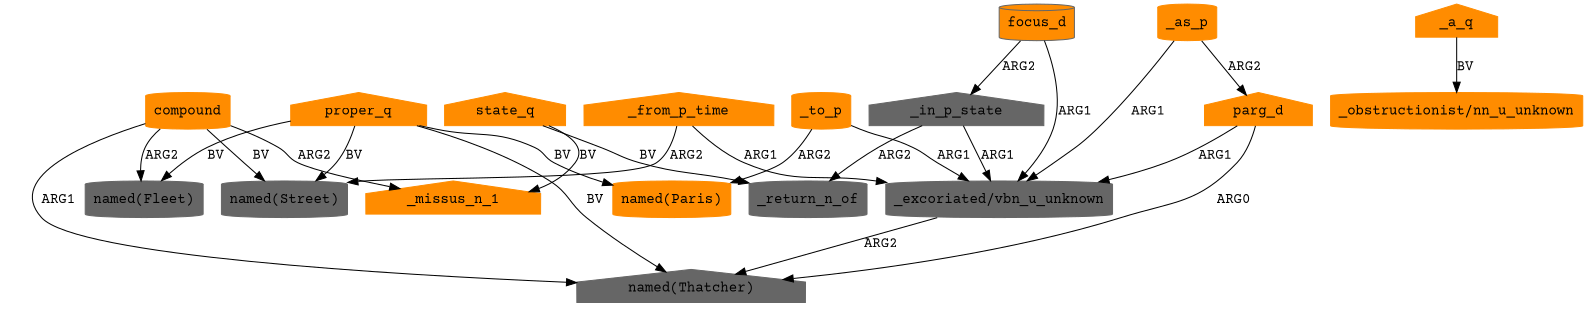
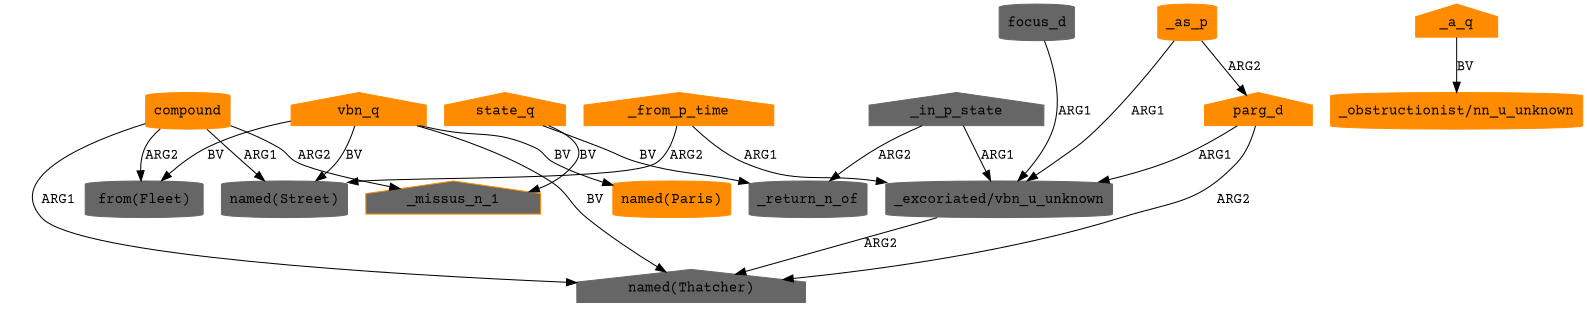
  digraph {
    fontname="Courier Prime"
    node [color=darkorange fontname="Courier Prime" shape=cylinder style=filled]
    edge [fontname="Courier Prime"]
    _from_p_time [shape=house]
    "named(Street)" [color=gray40]
    "_excoriated/vbn_u_unknown" [color=gray40]
    "named(Thatcher)" [color=gray40 shape=house]
    _in_p_state [color=gray40 shape=house]
    _return_n_of [color=gray40]
    compound
-   "named(Fleet)" [color=gray40]
-   _missus_n_1 [shape=house]
+   "named(Fleet)" [color=gray40 label="from(Fleet)"]
+   _missus_n_1 [shape=house fillcolor=gray40]
    _a_q [shape=house]
    "_obstructionist/nn_u_unknown"
-   proper_q [shape=house]
+   proper_q [shape=house label=vbn_q]
    "named(Paris)"
    n14 [label=state_q shape=house]
-   focus_d [color=gray40 fillcolor=darkorange]
-   _to_p
+   focus_d [color=gray40]
    _as_p
    parg_d [shape=house]
    _from_p_time -> "named(Street)" [label=ARG2]
    _from_p_time -> "_excoriated/vbn_u_unknown" [label=ARG1]
    "_excoriated/vbn_u_unknown" -> "named(Thatcher)" [label=ARG2]
    _in_p_state -> "_excoriated/vbn_u_unknown" [label=ARG1]
    _in_p_state -> _return_n_of [label=ARG2]
-   compound -> "named(Street)" [label=BV]
+   compound -> "named(Street)" [label=ARG1]
    compound -> "named(Thatcher)" [label=ARG1]
    compound -> "named(Fleet)" [label=ARG2]
    compound -> _missus_n_1 [label=ARG2]
    _a_q -> "_obstructionist/nn_u_unknown" [label=BV]
    proper_q -> "named(Street)" [label=BV]
    proper_q -> "named(Thatcher)" [label=BV]
    proper_q -> "named(Fleet)" [label=BV]
    proper_q -> "named(Paris)" [label=BV]
    n14 -> _return_n_of [label=BV]
    n14 -> _missus_n_1 [label=BV]
    focus_d -> "_excoriated/vbn_u_unknown" [label=ARG1]
-   focus_d -> _in_p_state [label=ARG2]
-   _to_p -> "_excoriated/vbn_u_unknown" [label=ARG1]
-   _to_p -> "named(Paris)" [label=ARG2]
    _as_p -> "_excoriated/vbn_u_unknown" [label=ARG1]
    _as_p -> parg_d [label=ARG2]
    parg_d -> "_excoriated/vbn_u_unknown" [label=ARG1]
-   parg_d -> "named(Thatcher)" [label=ARG0]
+   parg_d -> "named(Thatcher)" [label=ARG2]
  }
